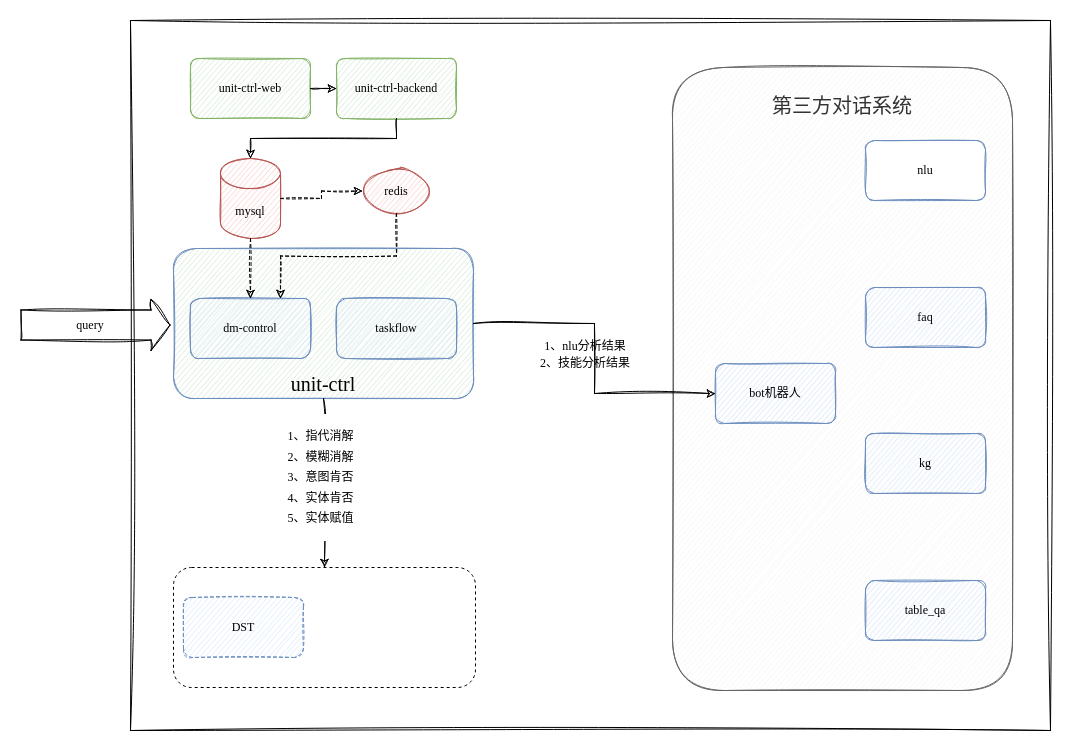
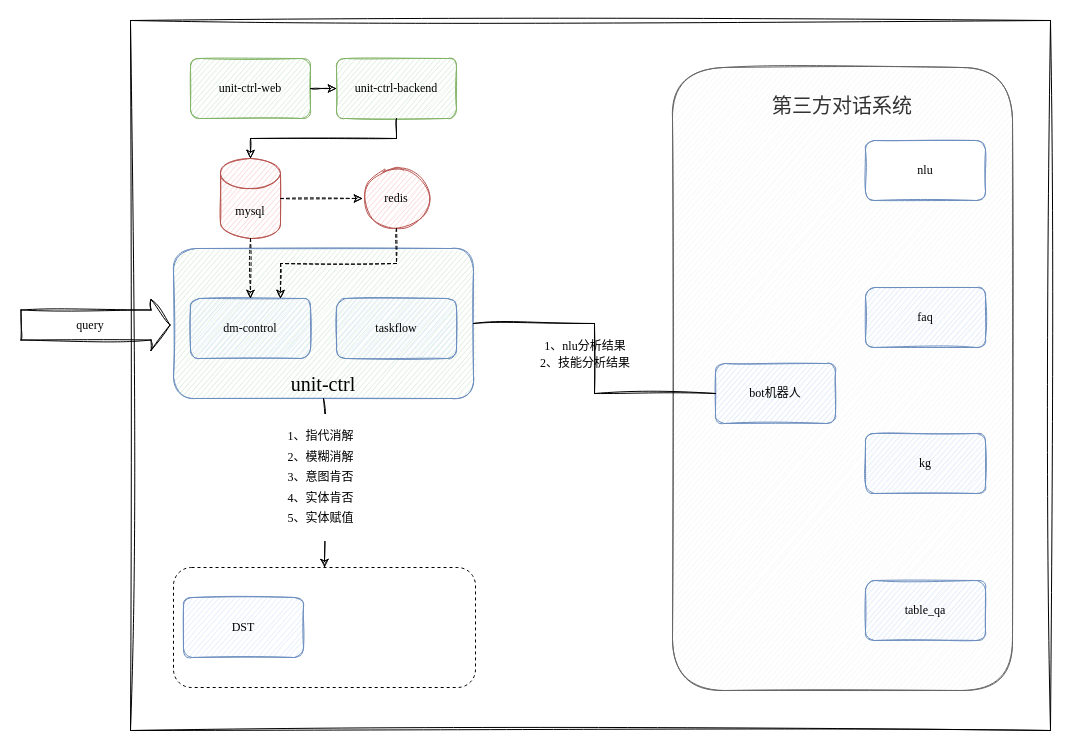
  <mxCell id="0" />
  <mxCell id="1" parent="0" />
  <mxCell id="2" value="" style="group" vertex="1" connectable="0" parent="1"><mxGeometry x="20" y="20" width="1030" height="710" as="geometry" /></mxCell>
  <mxCell id="3" value="" style="rounded=0;whiteSpace=wrap;html=1;glass=0;labelBackgroundColor=default;sketch=1;hachureGap=4;jiggle=2;strokeColor=default;fontFamily=Comic Sans MS;fontSize=12;fillColor=default;" vertex="1" parent="2"><mxGeometry x="110" width="920" height="710" as="geometry" /></mxCell>
  <mxCell id="4" value="&lt;font face=&quot;Comic Sans MS&quot;&gt;unit-ctrl-web&lt;/font&gt;" style="rounded=1;whiteSpace=wrap;html=1;fillColor=#d5e8d4;strokeColor=#82b366;fillStyle=auto;sketch=1;" vertex="1" parent="2"><mxGeometry x="170" y="38" width="120" height="60" as="geometry" /></mxCell>
  <mxCell id="5" value="&lt;font face=&quot;Comic Sans MS&quot;&gt;unit-ctrl-backend&lt;/font&gt;" style="rounded=1;whiteSpace=wrap;html=1;fillColor=#d5e8d4;strokeColor=#82b366;fillStyle=auto;sketch=1;" vertex="1" parent="2"><mxGeometry x="316" y="38" width="120" height="60" as="geometry" /></mxCell>
  <mxCell id="6" style="edgeStyle=orthogonalEdgeStyle;rounded=0;sketch=1;orthogonalLoop=1;jettySize=auto;html=1;exitX=1;exitY=0.5;exitDx=0;exitDy=0;entryX=0;entryY=0.5;entryDx=0;entryDy=0;fontFamily=Comic Sans MS;fontSize=20;" edge="1" parent="2" source="4" target="5"><mxGeometry relative="1" as="geometry" /></mxCell>
  <mxCell id="7" value="mysql" style="shape=cylinder3;whiteSpace=wrap;html=1;boundedLbl=1;backgroundOutline=1;size=15;sketch=1;fillStyle=auto;fontFamily=Comic Sans MS;fillColor=#f8cecc;strokeColor=#b85450;" vertex="1" parent="2"><mxGeometry x="200" y="138" width="60" height="80" as="geometry" /></mxCell>
  <mxCell id="8" style="edgeStyle=orthogonalEdgeStyle;rounded=0;sketch=1;orthogonalLoop=1;jettySize=auto;html=1;exitX=0.5;exitY=1;exitDx=0;exitDy=0;fontFamily=Comic Sans MS;fontSize=20;" edge="1" parent="2" source="5" target="7"><mxGeometry relative="1" as="geometry" /></mxCell>
- <mxCell id="9" value="redis" style="ellipse;whiteSpace=wrap;html=1;sketch=1;fillStyle=auto;fontFamily=Comic Sans MS;fillColor=#f8cecc;strokeColor=#b85450;" vertex="1" parent="2"><mxGeometry x="342" y="148" width="68" height="45" as="geometry" /></mxCell>
+ <mxCell id="9" value="redis" style="ellipse;whiteSpace=wrap;html=1;sketch=1;fillStyle=auto;fontFamily=Comic Sans MS;fillColor=#f8cecc;strokeColor=#b85450;" vertex="1" parent="2"><mxGeometry x="342" y="148" width="68" height="60" as="geometry" /></mxCell>
  <mxCell id="10" style="edgeStyle=orthogonalEdgeStyle;rounded=0;sketch=1;orthogonalLoop=1;jettySize=auto;html=1;exitX=1;exitY=0.5;exitDx=0;exitDy=0;exitPerimeter=0;entryX=0;entryY=0.5;entryDx=0;entryDy=0;fontFamily=Comic Sans MS;fontSize=20;dashed=1;" edge="1" parent="2" source="7" target="9"><mxGeometry relative="1" as="geometry" /></mxCell>
  <mxCell id="11" value="&lt;font style=&quot;font-size: 20px;&quot; face=&quot;Comic Sans MS&quot;&gt;unit-ctrl&lt;/font&gt;" style="rounded=1;whiteSpace=wrap;html=1;fillColor=#d5e8d4;strokeColor=#6c8ebf;fillStyle=auto;sketch=1;verticalAlign=bottom;spacingTop=36;horizontal=1;align=center;labelPosition=center;verticalLabelPosition=middle;" vertex="1" parent="2"><mxGeometry x="153" y="228" width="300" height="150" as="geometry" /></mxCell>
  <mxCell id="12" value="" style="group;sketch=1;" vertex="1" connectable="0" parent="2"><mxGeometry x="170" y="278" width="266" height="60" as="geometry" /></mxCell>
  <mxCell id="13" value="&lt;font face=&quot;Comic Sans MS&quot;&gt;dm-control&lt;/font&gt;" style="rounded=1;whiteSpace=wrap;html=1;fillColor=#dae8fc;strokeColor=#6c8ebf;fillStyle=auto;sketch=1;" vertex="1" parent="12"><mxGeometry width="120" height="60" as="geometry" /></mxCell>
  <mxCell id="14" value="&lt;font face=&quot;Comic Sans MS&quot;&gt;taskflow&lt;/font&gt;" style="rounded=1;whiteSpace=wrap;html=1;fillColor=#dae8fc;strokeColor=#6c8ebf;fillStyle=auto;sketch=1;" vertex="1" parent="12"><mxGeometry x="146" width="120" height="60" as="geometry" /></mxCell>
  <mxCell id="15" style="edgeStyle=orthogonalEdgeStyle;rounded=0;sketch=1;orthogonalLoop=1;jettySize=auto;html=1;exitX=0.5;exitY=1;exitDx=0;exitDy=0;exitPerimeter=0;entryX=0.5;entryY=0;entryDx=0;entryDy=0;dashed=1;fontFamily=Comic Sans MS;fontSize=20;" edge="1" parent="2" source="7" target="13"><mxGeometry relative="1" as="geometry" /></mxCell>
  <mxCell id="16" style="edgeStyle=orthogonalEdgeStyle;rounded=0;sketch=1;orthogonalLoop=1;jettySize=auto;html=1;exitX=0.5;exitY=1;exitDx=0;exitDy=0;entryX=0.75;entryY=0;entryDx=0;entryDy=0;dashed=1;fontFamily=Comic Sans MS;fontSize=20;" edge="1" parent="2" source="9" target="13"><mxGeometry relative="1" as="geometry" /></mxCell>
  <mxCell id="17" value="&lt;p style=&quot;line-height: 140%; font-size: 12px;&quot;&gt;&lt;font style=&quot;font-size: 12px;&quot;&gt;&lt;font face=&quot;Comic Sans MS&quot; style=&quot;font-size: 12px;&quot;&gt;1、nlu分析结果&lt;br&gt;2、技能分析结果&lt;/font&gt;&lt;br&gt;&lt;/font&gt;&lt;/p&gt;" style="text;html=1;strokeColor=none;fillColor=default;align=center;verticalAlign=middle;whiteSpace=wrap;rounded=0;sketch=0;hachureGap=4;jiggle=2;fontFamily=Architects Daughter;fontSource=https%3A%2F%2Ffonts.googleapis.com%2Fcss%3Ffamily%3DArchitects%2BDaughter;fontSize=20;dashed=1;glass=0;" vertex="1" parent="2"><mxGeometry x="515" y="319" width="100" height="30" as="geometry" /></mxCell>
  <mxCell id="18" value="&lt;pre&gt;&lt;font face=&quot;Lucida Console&quot;&gt;第三方对话系统&lt;/font&gt;&lt;/pre&gt;" style="rounded=1;whiteSpace=wrap;html=1;sketch=1;fillStyle=auto;fontFamily=Comic Sans MS;fontSize=20;glass=0;fillColor=#f5f5f5;fontColor=#333333;strokeColor=#666666;verticalAlign=top;" vertex="1" parent="2"><mxGeometry x="652" y="47" width="340" height="623" as="geometry" /></mxCell>
  <mxCell id="19" value="&lt;font face=&quot;Comic Sans MS&quot;&gt;bot机器人&lt;/font&gt;" style="rounded=1;whiteSpace=wrap;html=1;fillColor=#dae8fc;strokeColor=#6c8ebf;fillStyle=auto;sketch=1;" vertex="1" parent="2"><mxGeometry x="695" y="343" width="120" height="60" as="geometry" /></mxCell>
- <mxCell id="20" style="edgeStyle=orthogonalEdgeStyle;rounded=0;sketch=1;hachureGap=4;jiggle=2;orthogonalLoop=1;jettySize=auto;html=1;exitX=1;exitY=0.5;exitDx=0;exitDy=0;fontFamily=Architects Daughter;fontSource=https%3A%2F%2Ffonts.googleapis.com%2Fcss%3Ffamily%3DArchitects%2BDaughter;fontSize=16;" edge="1" parent="2" source="11" target="19"><mxGeometry relative="1" as="geometry" /></mxCell>
+ <mxCell id="20" style="edgeStyle=orthogonalEdgeStyle;rounded=0;sketch=1;hachureGap=4;jiggle=2;orthogonalLoop=1;jettySize=auto;html=1;exitX=1;exitY=0.5;exitDx=0;exitDy=0;fontFamily=Architects Daughter;fontSource=https%3A%2F%2Ffonts.googleapis.com%2Fcss%3Ffamily%3DArchitects%2BDaughter;fontSize=16;endArrow=none;" edge="1" parent="2" source="11" target="19"><mxGeometry relative="1" as="geometry" /></mxCell>
  <mxCell id="21" value="" style="group" vertex="1" connectable="0" parent="2"><mxGeometry x="153" y="547" width="302" height="120" as="geometry" /></mxCell>
  <mxCell id="22" value="" style="rounded=1;whiteSpace=wrap;html=1;glass=0;dashed=1;sketch=0;hachureGap=4;jiggle=2;strokeColor=default;fontFamily=Comic Sans MS;fontSize=12;fillColor=default;" vertex="1" parent="21"><mxGeometry width="302" height="120" as="geometry" /></mxCell>
- <mxCell id="23" value="&lt;font face=&quot;Comic Sans MS&quot;&gt;DST&lt;/font&gt;" style="rounded=1;whiteSpace=wrap;html=1;fillColor=#dae8fc;strokeColor=#6c8ebf;fillStyle=auto;sketch=1;dashed=1;" vertex="1" parent="21"><mxGeometry x="10" y="30" width="120" height="60" as="geometry" /></mxCell>
+ <mxCell id="23" value="&lt;font face=&quot;Comic Sans MS&quot;&gt;DST&lt;/font&gt;" style="rounded=1;whiteSpace=wrap;html=1;fillColor=#dae8fc;strokeColor=#6c8ebf;fillStyle=auto;sketch=1;" vertex="1" parent="21"><mxGeometry x="10" y="30" width="120" height="60" as="geometry" /></mxCell>
  <mxCell id="24" style="edgeStyle=orthogonalEdgeStyle;rounded=0;sketch=1;hachureGap=4;jiggle=2;orthogonalLoop=1;jettySize=auto;html=1;exitX=0.5;exitY=1;exitDx=0;exitDy=0;fontFamily=Comic Sans MS;fontSize=12;" edge="1" parent="2" source="11" target="22"><mxGeometry relative="1" as="geometry" /></mxCell>
  <mxCell id="25" value="&lt;p style=&quot;line-height: 170%;&quot;&gt;1、指代消解&lt;br&gt;2、模糊消解&lt;br&gt;3、意图肯否&lt;br&gt;4、实体肯否&lt;br&gt;5、实体赋值&lt;/p&gt;" style="text;html=1;strokeColor=none;fillColor=none;align=center;verticalAlign=middle;whiteSpace=wrap;rounded=0;glass=0;dashed=1;sketch=0;hachureGap=4;jiggle=2;fontFamily=Comic Sans MS;fontSize=12;labelBackgroundColor=default;" vertex="1" parent="2"><mxGeometry x="256" y="403" width="89" height="107" as="geometry" /></mxCell>
  <mxCell id="26" value="&lt;font face=&quot;Comic Sans MS&quot;&gt;nlu&lt;/font&gt;" style="rounded=1;whiteSpace=wrap;html=1;fillColor=#ffffff;strokeColor=#6c8ebf;fillStyle=auto;sketch=1;" vertex="1" parent="2"><mxGeometry x="845" y="120" width="120" height="60" as="geometry" /></mxCell>
  <mxCell id="27" value="&lt;font face=&quot;Comic Sans MS&quot;&gt;faq&lt;/font&gt;" style="rounded=1;whiteSpace=wrap;html=1;fillColor=#dae8fc;strokeColor=#6c8ebf;fillStyle=auto;sketch=1;" vertex="1" parent="2"><mxGeometry x="845" y="267" width="120" height="60" as="geometry" /></mxCell>
  <mxCell id="28" value="&lt;font face=&quot;Comic Sans MS&quot;&gt;kg&lt;/font&gt;" style="rounded=1;whiteSpace=wrap;html=1;fillColor=#dae8fc;strokeColor=#6c8ebf;fillStyle=auto;sketch=1;" vertex="1" parent="2"><mxGeometry x="845" y="413" width="120" height="60" as="geometry" /></mxCell>
  <mxCell id="29" value="&lt;font face=&quot;Comic Sans MS&quot;&gt;table_qa&lt;/font&gt;" style="rounded=1;whiteSpace=wrap;html=1;fillColor=#dae8fc;strokeColor=#6c8ebf;fillStyle=auto;sketch=1;" vertex="1" parent="2"><mxGeometry x="845" y="560" width="120" height="60" as="geometry" /></mxCell>
  <mxCell id="30" value="" style="group" vertex="1" connectable="0" parent="2"><mxGeometry y="290" width="150" height="30" as="geometry" /></mxCell>
  <mxCell id="31" value="" style="shape=flexArrow;endArrow=classic;html=1;rounded=0;sketch=1;hachureGap=4;jiggle=2;fontFamily=Comic Sans MS;fontSize=12;width=30;" edge="1" parent="30"><mxGeometry width="50" height="50" relative="1" as="geometry"><mxPoint y="14.5" as="sourcePoint" /><mxPoint x="150" y="14.5" as="targetPoint" /></mxGeometry></mxCell>
  <mxCell id="32" value="query" style="text;html=1;strokeColor=none;fillColor=none;align=center;verticalAlign=middle;whiteSpace=wrap;rounded=0;glass=0;dashed=1;labelBackgroundColor=default;sketch=0;hachureGap=4;jiggle=2;fontFamily=Comic Sans MS;fontSize=12;" vertex="1" parent="30"><mxGeometry x="40" width="60" height="30" as="geometry" /></mxCell>
